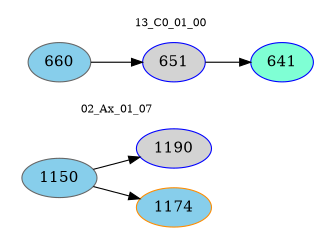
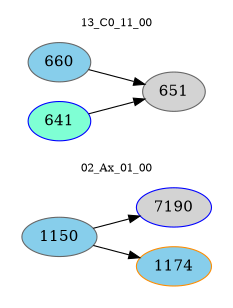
  digraph {
    rankdir=LR
    node [color=gray40 fillcolor=skyblue style=filled]
    edge [color=black]
    n1 [label=1150]
    n2 [color=darkorange label=1174]
-   n3 [color=blue fillcolor=lightgrey label=1190]
-   n4 [color=blue fillcolor=lightgrey label=651]
+   n3 [color=blue fillcolor=lightgrey label=7190]
+   n4 [fillcolor=lightgrey label=651]
    n5 [label=660]
    n6 [color=blue fillcolor=aquamarine label=641]
    subgraph cluster_1 {
      color=white
      fontsize=10
-     label="02_Ax_01_07"
+     label="02_Ax_01_00"
      n1
      n2
      n3
    }
    subgraph cluster_2 {
      color=white
      fontsize=10
-     label="13_C0_01_00"
+     label="13_C0_11_00"
      n4
      n5
      n6
    }
    n1 -> n2
    n1 -> n3
-   n4 -> n6
+   n6 -> n4
    n5 -> n4
  }
